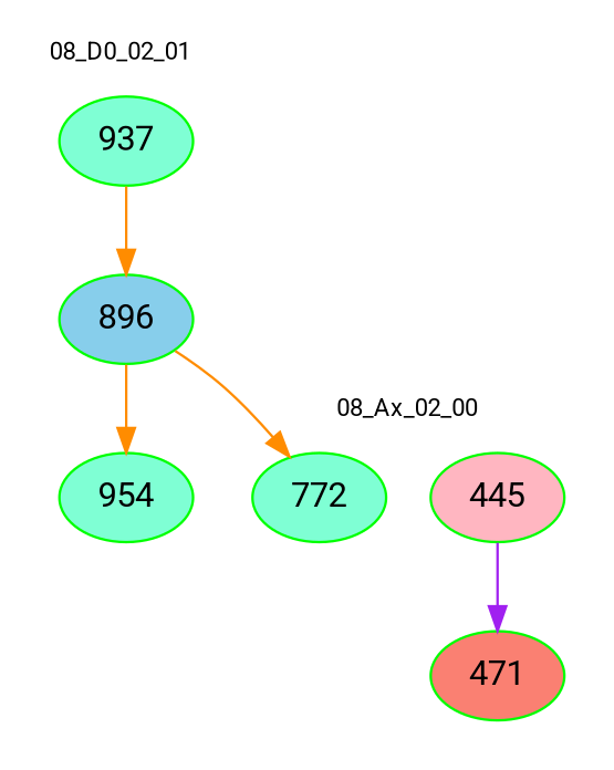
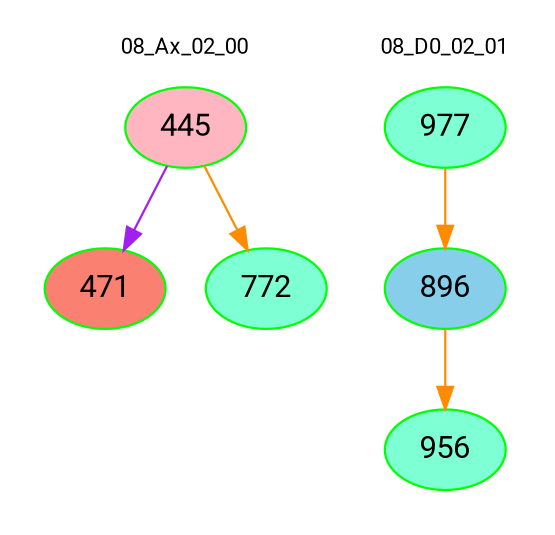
  digraph {
    fontname=Roboto
    node [color=green fillcolor=aquamarine fontname=Roboto style=filled]
    edge [color=darkorange fontname=Roboto]
    n1 [fillcolor=lightpink label=445]
    n2 [fillcolor=salmon label=471]
    n3 [label=772]
    n4 [fillcolor=skyblue label=896]
-   n5 [label=954]
-   n6 [label=937]
+   n5 [label=956]
+   n6 [label=977]
    subgraph cluster_1 {
      color=white
      fontsize=10
      label="08_Ax_02_00"
      n1
      n2
      n3
    }
    subgraph cluster_2 {
      color=white
      fontsize=10
      label="08_D0_02_01"
      n4
      n5
      n6
    }
    n1 -> n2 [color=purple]
-   n4 -> n3
+   n1 -> n3
    n4 -> n5
    n6 -> n4
  }
